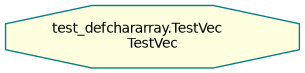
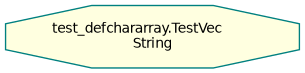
  digraph {
    rankdir=LR
-   n1 [color=teal fillcolor=lightyellow fontname=Helvetica fontsize=10 height=0.2 label="test_defchararray.TestVec\lTestVec" shape=octagon style=filled width=0.4]
+   n1 [color=teal fillcolor=lightyellow fontname=Helvetica fontsize=10 height=0.2 label="test_defchararray.TestVec\lString" shape=octagon style=filled width=0.4]
  }
